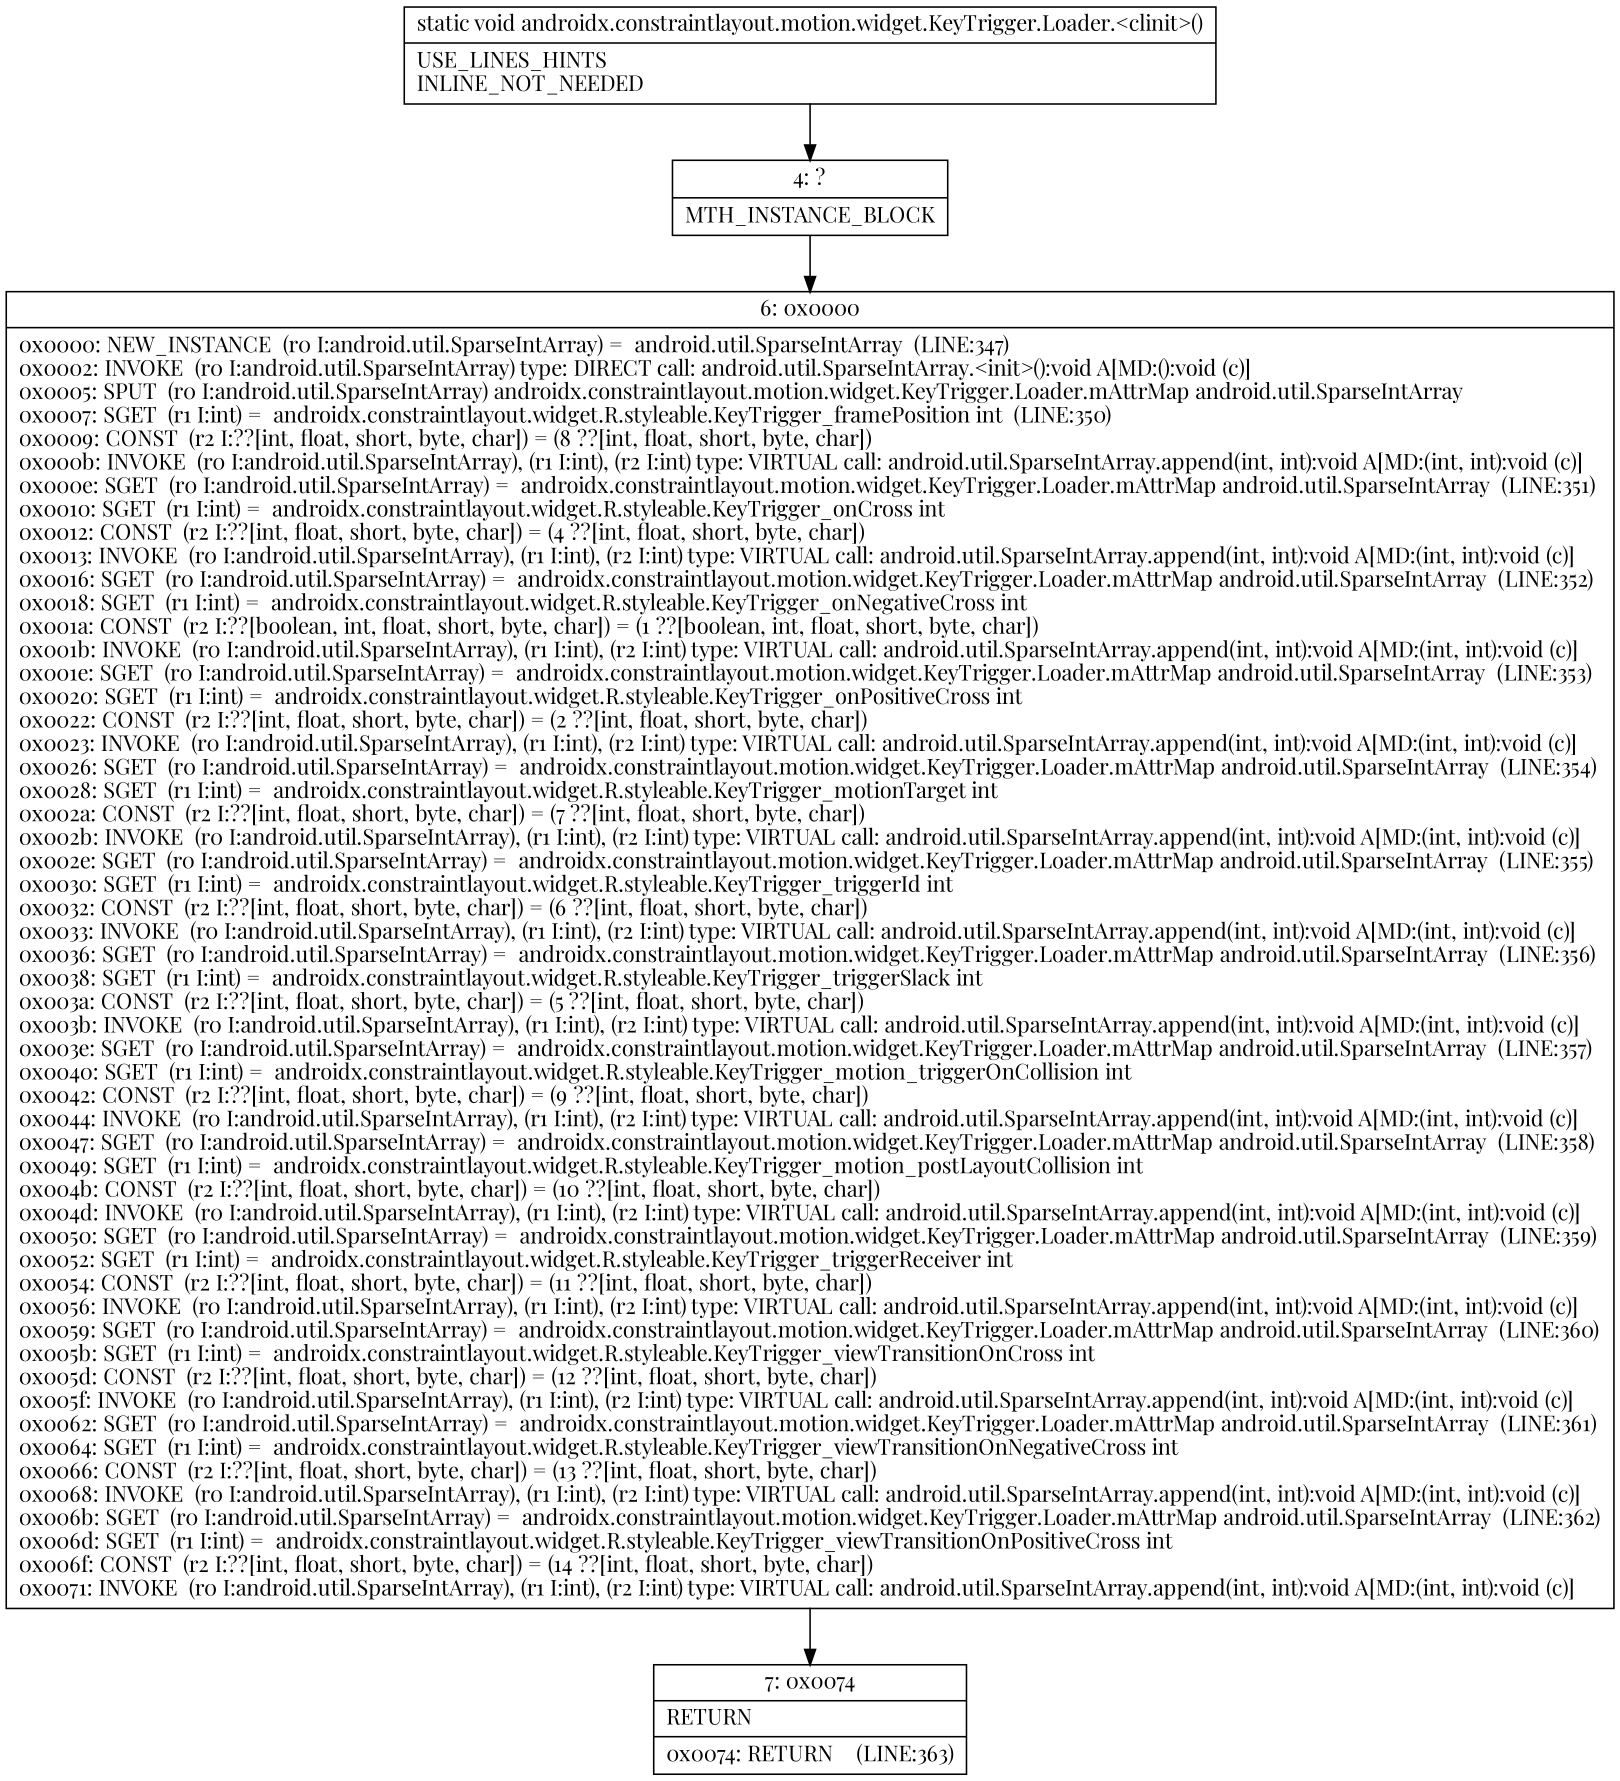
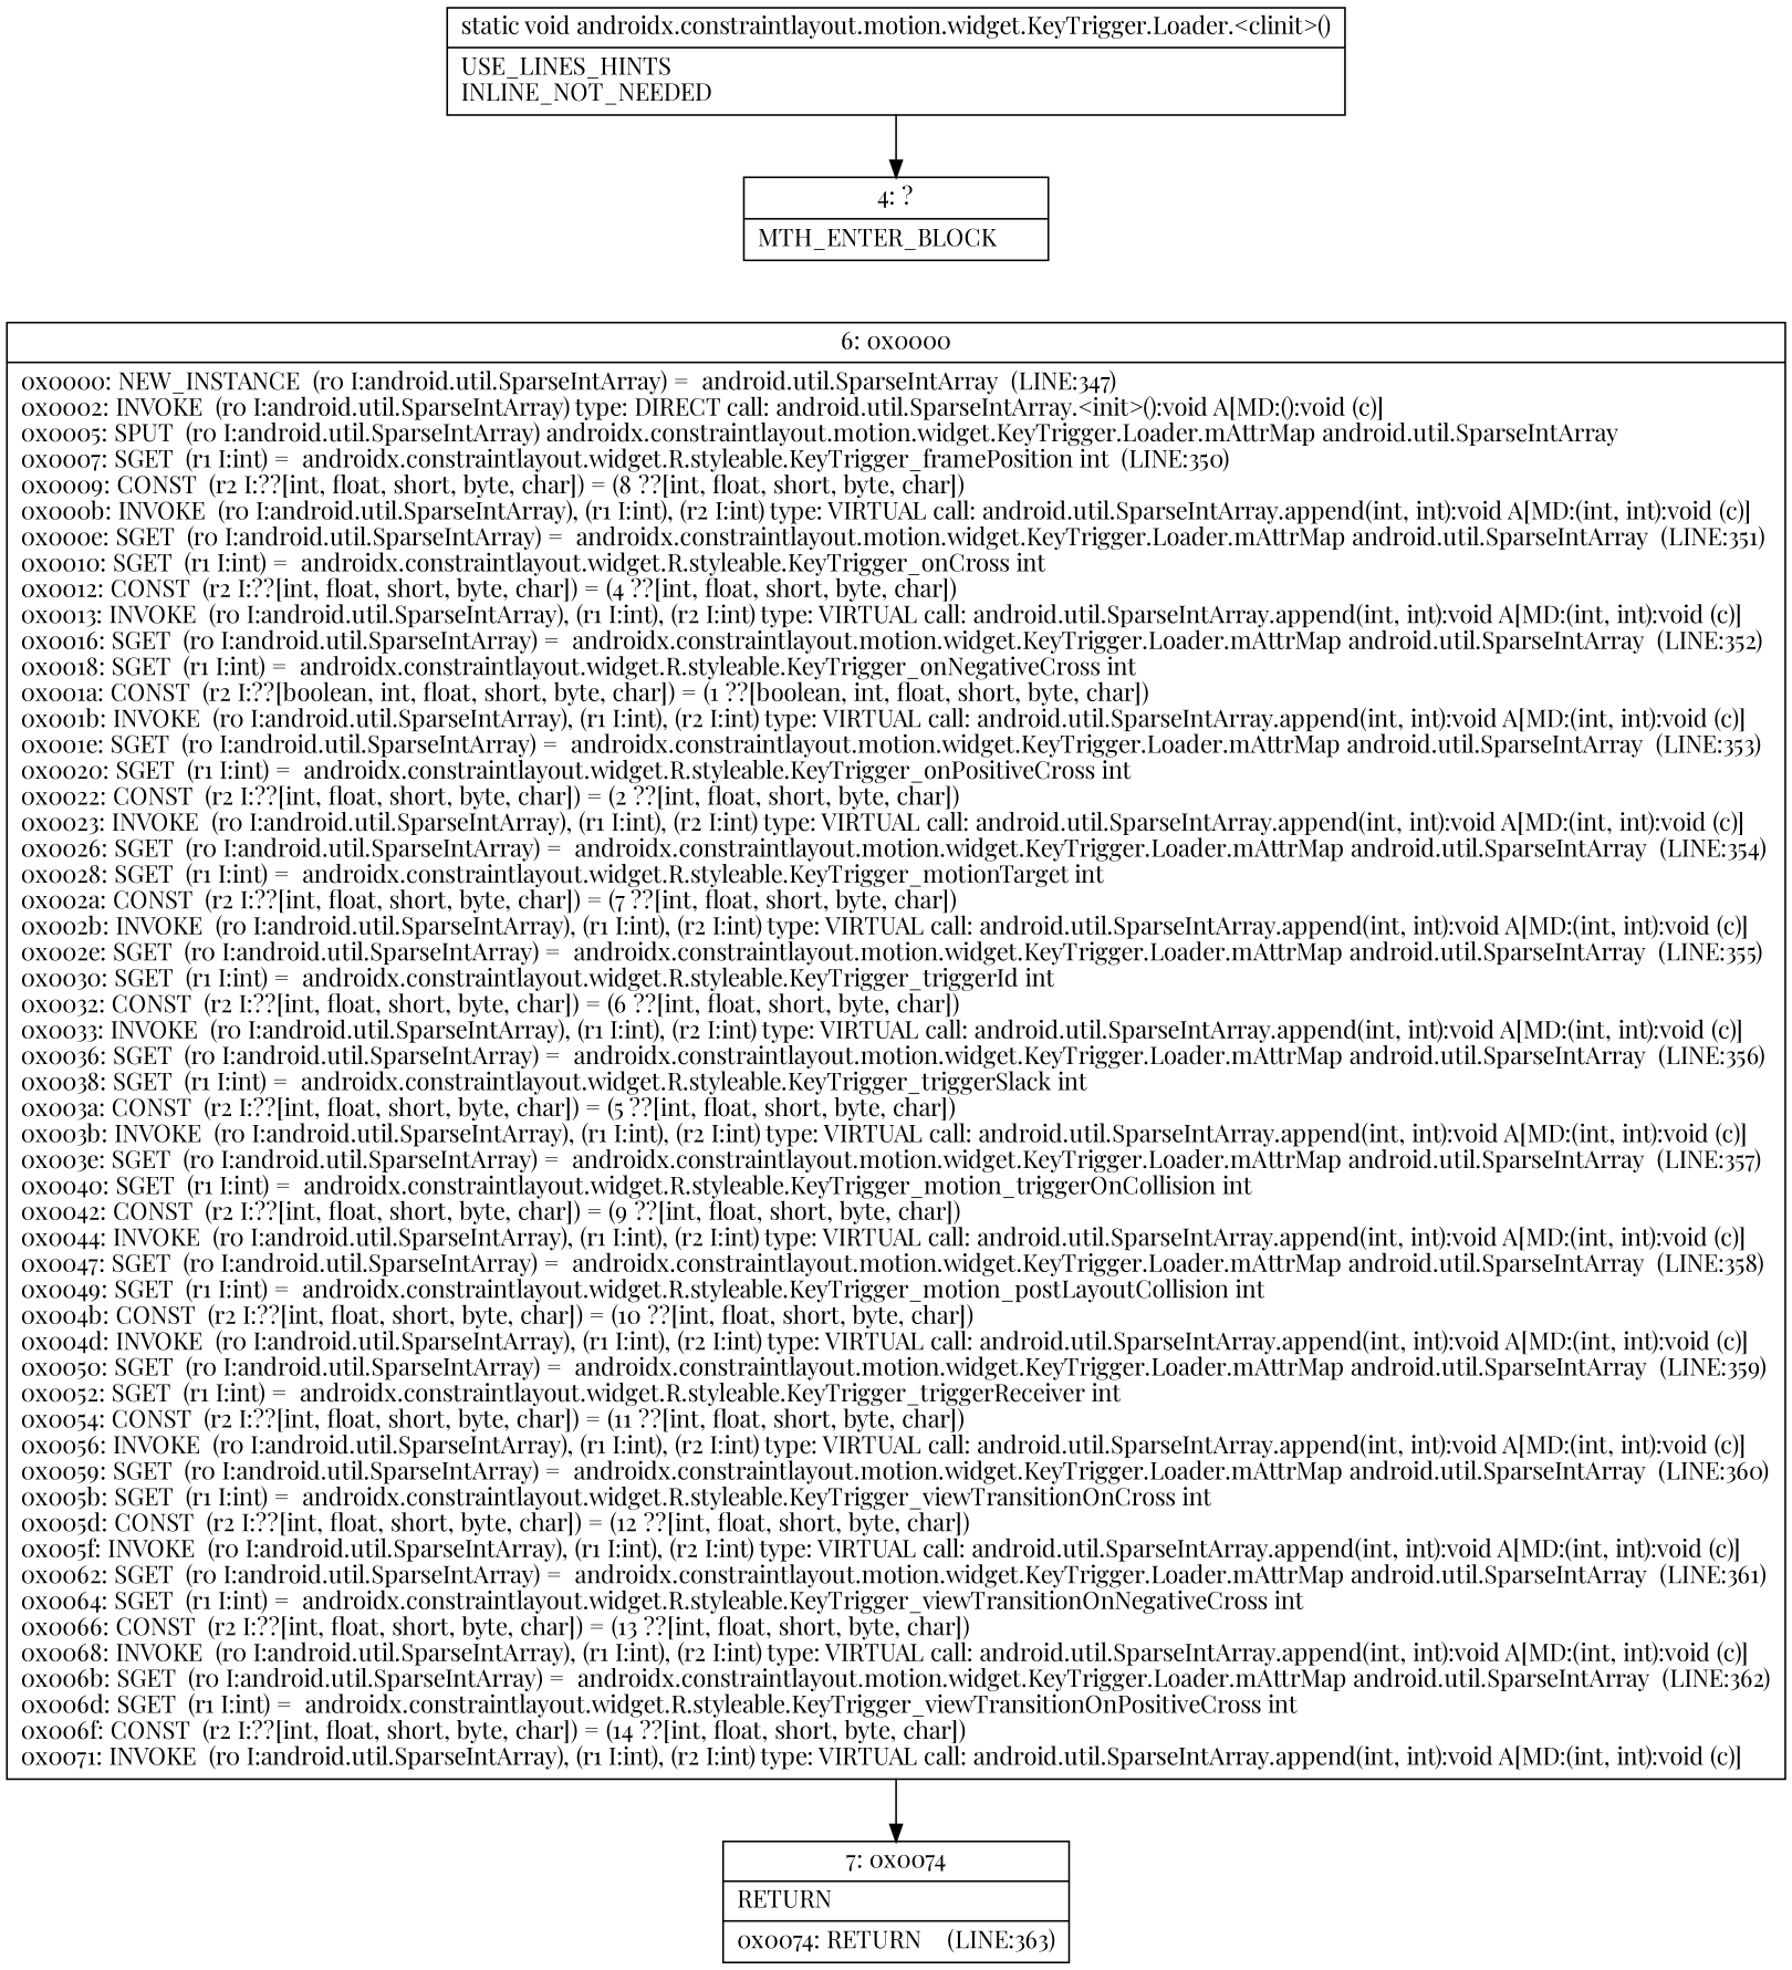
  digraph {
    fontname="Playfair Display"
    node [fontname="Playfair Display" shape=record]
    edge [fontname="Playfair Display"]
-   n1 [label="{4\:\ ?|MTH_INSTANCE_BLOCK\l}"]
+   n1 [label="{4\:\ ?|MTH_ENTER_BLOCK\l}"]
    n2 [label="{6\:\ 0x0000|0x0000: NEW_INSTANCE  (r0 I:android.util.SparseIntArray) =  android.util.SparseIntArray  (LINE:347)\l0x0002: INVOKE  (r0 I:android.util.SparseIntArray) type: DIRECT call: android.util.SparseIntArray.\<init\>():void A[MD:():void (c)]\l0x0005: SPUT  (r0 I:android.util.SparseIntArray) androidx.constraintlayout.motion.widget.KeyTrigger.Loader.mAttrMap android.util.SparseIntArray \l0x0007: SGET  (r1 I:int) =  androidx.constraintlayout.widget.R.styleable.KeyTrigger_framePosition int  (LINE:350)\l0x0009: CONST  (r2 I:??[int, float, short, byte, char]) = (8 ??[int, float, short, byte, char]) \l0x000b: INVOKE  (r0 I:android.util.SparseIntArray), (r1 I:int), (r2 I:int) type: VIRTUAL call: android.util.SparseIntArray.append(int, int):void A[MD:(int, int):void (c)]\l0x000e: SGET  (r0 I:android.util.SparseIntArray) =  androidx.constraintlayout.motion.widget.KeyTrigger.Loader.mAttrMap android.util.SparseIntArray  (LINE:351)\l0x0010: SGET  (r1 I:int) =  androidx.constraintlayout.widget.R.styleable.KeyTrigger_onCross int \l0x0012: CONST  (r2 I:??[int, float, short, byte, char]) = (4 ??[int, float, short, byte, char]) \l0x0013: INVOKE  (r0 I:android.util.SparseIntArray), (r1 I:int), (r2 I:int) type: VIRTUAL call: android.util.SparseIntArray.append(int, int):void A[MD:(int, int):void (c)]\l0x0016: SGET  (r0 I:android.util.SparseIntArray) =  androidx.constraintlayout.motion.widget.KeyTrigger.Loader.mAttrMap android.util.SparseIntArray  (LINE:352)\l0x0018: SGET  (r1 I:int) =  androidx.constraintlayout.widget.R.styleable.KeyTrigger_onNegativeCross int \l0x001a: CONST  (r2 I:??[boolean, int, float, short, byte, char]) = (1 ??[boolean, int, float, short, byte, char]) \l0x001b: INVOKE  (r0 I:android.util.SparseIntArray), (r1 I:int), (r2 I:int) type: VIRTUAL call: android.util.SparseIntArray.append(int, int):void A[MD:(int, int):void (c)]\l0x001e: SGET  (r0 I:android.util.SparseIntArray) =  androidx.constraintlayout.motion.widget.KeyTrigger.Loader.mAttrMap android.util.SparseIntArray  (LINE:353)\l0x0020: SGET  (r1 I:int) =  androidx.constraintlayout.widget.R.styleable.KeyTrigger_onPositiveCross int \l0x0022: CONST  (r2 I:??[int, float, short, byte, char]) = (2 ??[int, float, short, byte, char]) \l0x0023: INVOKE  (r0 I:android.util.SparseIntArray), (r1 I:int), (r2 I:int) type: VIRTUAL call: android.util.SparseIntArray.append(int, int):void A[MD:(int, int):void (c)]\l0x0026: SGET  (r0 I:android.util.SparseIntArray) =  androidx.constraintlayout.motion.widget.KeyTrigger.Loader.mAttrMap android.util.SparseIntArray  (LINE:354)\l0x0028: SGET  (r1 I:int) =  androidx.constraintlayout.widget.R.styleable.KeyTrigger_motionTarget int \l0x002a: CONST  (r2 I:??[int, float, short, byte, char]) = (7 ??[int, float, short, byte, char]) \l0x002b: INVOKE  (r0 I:android.util.SparseIntArray), (r1 I:int), (r2 I:int) type: VIRTUAL call: android.util.SparseIntArray.append(int, int):void A[MD:(int, int):void (c)]\l0x002e: SGET  (r0 I:android.util.SparseIntArray) =  androidx.constraintlayout.motion.widget.KeyTrigger.Loader.mAttrMap android.util.SparseIntArray  (LINE:355)\l0x0030: SGET  (r1 I:int) =  androidx.constraintlayout.widget.R.styleable.KeyTrigger_triggerId int \l0x0032: CONST  (r2 I:??[int, float, short, byte, char]) = (6 ??[int, float, short, byte, char]) \l0x0033: INVOKE  (r0 I:android.util.SparseIntArray), (r1 I:int), (r2 I:int) type: VIRTUAL call: android.util.SparseIntArray.append(int, int):void A[MD:(int, int):void (c)]\l0x0036: SGET  (r0 I:android.util.SparseIntArray) =  androidx.constraintlayout.motion.widget.KeyTrigger.Loader.mAttrMap android.util.SparseIntArray  (LINE:356)\l0x0038: SGET  (r1 I:int) =  androidx.constraintlayout.widget.R.styleable.KeyTrigger_triggerSlack int \l0x003a: CONST  (r2 I:??[int, float, short, byte, char]) = (5 ??[int, float, short, byte, char]) \l0x003b: INVOKE  (r0 I:android.util.SparseIntArray), (r1 I:int), (r2 I:int) type: VIRTUAL call: android.util.SparseIntArray.append(int, int):void A[MD:(int, int):void (c)]\l0x003e: SGET  (r0 I:android.util.SparseIntArray) =  androidx.constraintlayout.motion.widget.KeyTrigger.Loader.mAttrMap android.util.SparseIntArray  (LINE:357)\l0x0040: SGET  (r1 I:int) =  androidx.constraintlayout.widget.R.styleable.KeyTrigger_motion_triggerOnCollision int \l0x0042: CONST  (r2 I:??[int, float, short, byte, char]) = (9 ??[int, float, short, byte, char]) \l0x0044: INVOKE  (r0 I:android.util.SparseIntArray), (r1 I:int), (r2 I:int) type: VIRTUAL call: android.util.SparseIntArray.append(int, int):void A[MD:(int, int):void (c)]\l0x0047: SGET  (r0 I:android.util.SparseIntArray) =  androidx.constraintlayout.motion.widget.KeyTrigger.Loader.mAttrMap android.util.SparseIntArray  (LINE:358)\l0x0049: SGET  (r1 I:int) =  androidx.constraintlayout.widget.R.styleable.KeyTrigger_motion_postLayoutCollision int \l0x004b: CONST  (r2 I:??[int, float, short, byte, char]) = (10 ??[int, float, short, byte, char]) \l0x004d: INVOKE  (r0 I:android.util.SparseIntArray), (r1 I:int), (r2 I:int) type: VIRTUAL call: android.util.SparseIntArray.append(int, int):void A[MD:(int, int):void (c)]\l0x0050: SGET  (r0 I:android.util.SparseIntArray) =  androidx.constraintlayout.motion.widget.KeyTrigger.Loader.mAttrMap android.util.SparseIntArray  (LINE:359)\l0x0052: SGET  (r1 I:int) =  androidx.constraintlayout.widget.R.styleable.KeyTrigger_triggerReceiver int \l0x0054: CONST  (r2 I:??[int, float, short, byte, char]) = (11 ??[int, float, short, byte, char]) \l0x0056: INVOKE  (r0 I:android.util.SparseIntArray), (r1 I:int), (r2 I:int) type: VIRTUAL call: android.util.SparseIntArray.append(int, int):void A[MD:(int, int):void (c)]\l0x0059: SGET  (r0 I:android.util.SparseIntArray) =  androidx.constraintlayout.motion.widget.KeyTrigger.Loader.mAttrMap android.util.SparseIntArray  (LINE:360)\l0x005b: SGET  (r1 I:int) =  androidx.constraintlayout.widget.R.styleable.KeyTrigger_viewTransitionOnCross int \l0x005d: CONST  (r2 I:??[int, float, short, byte, char]) = (12 ??[int, float, short, byte, char]) \l0x005f: INVOKE  (r0 I:android.util.SparseIntArray), (r1 I:int), (r2 I:int) type: VIRTUAL call: android.util.SparseIntArray.append(int, int):void A[MD:(int, int):void (c)]\l0x0062: SGET  (r0 I:android.util.SparseIntArray) =  androidx.constraintlayout.motion.widget.KeyTrigger.Loader.mAttrMap android.util.SparseIntArray  (LINE:361)\l0x0064: SGET  (r1 I:int) =  androidx.constraintlayout.widget.R.styleable.KeyTrigger_viewTransitionOnNegativeCross int \l0x0066: CONST  (r2 I:??[int, float, short, byte, char]) = (13 ??[int, float, short, byte, char]) \l0x0068: INVOKE  (r0 I:android.util.SparseIntArray), (r1 I:int), (r2 I:int) type: VIRTUAL call: android.util.SparseIntArray.append(int, int):void A[MD:(int, int):void (c)]\l0x006b: SGET  (r0 I:android.util.SparseIntArray) =  androidx.constraintlayout.motion.widget.KeyTrigger.Loader.mAttrMap android.util.SparseIntArray  (LINE:362)\l0x006d: SGET  (r1 I:int) =  androidx.constraintlayout.widget.R.styleable.KeyTrigger_viewTransitionOnPositiveCross int \l0x006f: CONST  (r2 I:??[int, float, short, byte, char]) = (14 ??[int, float, short, byte, char]) \l0x0071: INVOKE  (r0 I:android.util.SparseIntArray), (r1 I:int), (r2 I:int) type: VIRTUAL call: android.util.SparseIntArray.append(int, int):void A[MD:(int, int):void (c)]\l}"]
    n3 [label="{7\:\ 0x0074|RETURN\l|0x0074: RETURN    (LINE:363)\l}"]
    n4 [label="{static void androidx.constraintlayout.motion.widget.KeyTrigger.Loader.\<clinit\>()  | USE_LINES_HINTS\lINLINE_NOT_NEEDED\l}"]
-   n1 -> n2
    n2 -> n3
    n4 -> n1
  }
